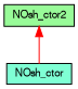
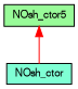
  digraph {
    rankdir=TB
    node [color=black fontname=FreeSans fontsize=10 shape=record style=filled]
-   n1 [fillcolor=palegreen fontcolor=black height=0.2 label=NOsh_ctor2 width=0.4]
+   n1 [fillcolor=palegreen fontcolor=black height=0.2 label=NOsh_ctor5 width=0.4]
    n2 [fillcolor=aquamarine height=0.2 label=NOsh_ctor width=0.4]
    n1 -> n2 [color=red dir=back fontname=FreeSans fontsize=10 labelfontname=FreeSans labelfontsize=10 style=solid]
  }
